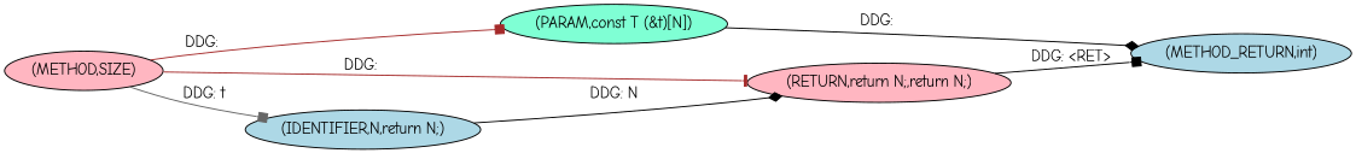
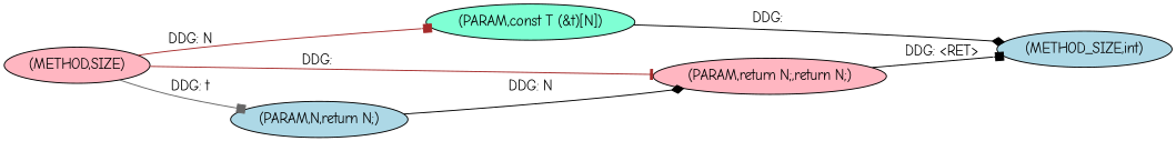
  digraph {
    fontname="Comic Neue"
    rankdir=LR
    node [fillcolor=lightpink fontname="Comic Neue" style=filled]
    edge [arrowhead=box color=black fontname="Comic Neue"]
    n1 [label="(METHOD,SIZE)"]
    n2 [fillcolor=aquamarine label="(PARAM,const T (&t)[N])"]
-   n3 [label="(RETURN,return N;,return N;)"]
-   n4 [fillcolor=lightblue label="(IDENTIFIER,N,return N;)"]
-   n5 [fillcolor=lightblue label="(METHOD_RETURN,int)"]
-   n1 -> n2 [color=brown label="DDG: "]
+   n3 [label="(PARAM,return N;,return N;)"]
+   n4 [fillcolor=lightblue label="(PARAM,N,return N;)"]
+   n5 [fillcolor=lightblue label="(METHOD_SIZE,int)"]
+   n1 -> n2 [color=brown label="DDG: N"]
    n1 -> n3 [arrowhead=tee color=brown label="DDG: "]
    n1 -> n4 [color=gray40 label="DDG: t"]
    n2 -> n5 [arrowhead=diamond label="DDG: "]
    n3 -> n5 [label="DDG: <RET>"]
    n4 -> n3 [arrowhead=diamond label="DDG: N"]
  }
